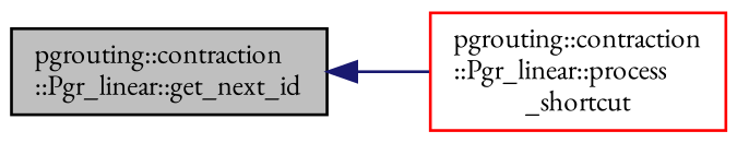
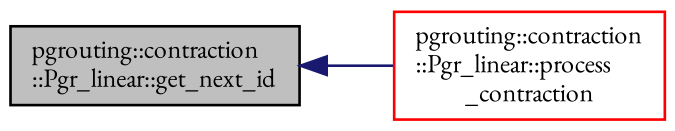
  digraph {
    rankdir=LR
    fontname="EB Garamond"
    node [fontname="EB Garamond" fontsize=10 shape=record style=filled]
    n1 [color=black fillcolor=grey75 fontcolor=black height=0.2 label="pgrouting::contraction\l::Pgr_linear::get_next_id" width=0.4]
-   n2 [color=red fillcolor=white height=0.2 label="pgrouting::contraction\l::Pgr_linear::process\l_shortcut" width=0.4]
+   n2 [color=red fillcolor=white height=0.2 label="pgrouting::contraction\l::Pgr_linear::process\l_contraction" width=0.4]
    n1 -> n2 [color=midnightblue dir=back fontname="EB Garamond" fontsize=10 labelfontname=Helvetica labelfontsize=10 style=solid]
  }
